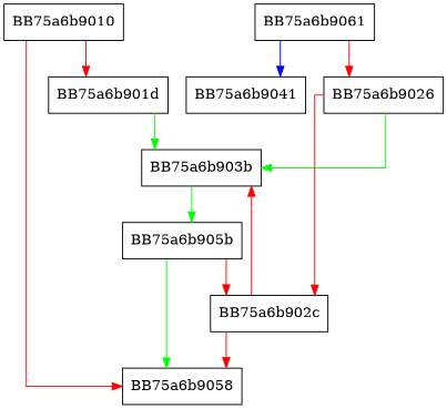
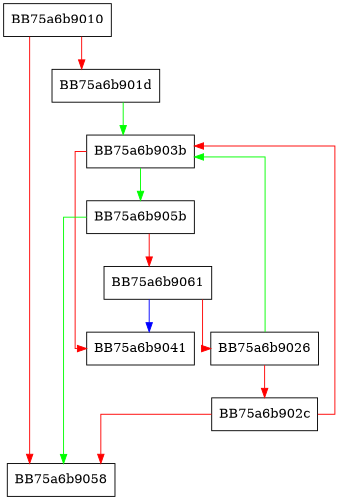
  digraph {
    splines=ortho
    node [shape=box]
    edge [color=red]
    BB75a6b9010
    BB75a6b9058
    BB75a6b901d
    BB75a6b903b
    BB75a6b905b
    BB75a6b9041
    BB75a6b9026
    BB75a6b902c
    BB75a6b9061
    BB75a6b9010 -> BB75a6b9058
    BB75a6b9010 -> BB75a6b901d
    BB75a6b901d -> BB75a6b903b [color=green]
    BB75a6b903b -> BB75a6b905b [color=green]
+   BB75a6b903b -> BB75a6b9041
    BB75a6b905b -> BB75a6b9058 [color=green]
-   BB75a6b905b -> BB75a6b902c
+   BB75a6b905b -> BB75a6b9061
    BB75a6b9026 -> BB75a6b903b [color=green]
    BB75a6b9026 -> BB75a6b902c
    BB75a6b902c -> BB75a6b9058
    BB75a6b902c -> BB75a6b903b
    BB75a6b9061 -> BB75a6b9041 [color=blue]
    BB75a6b9061 -> BB75a6b9026
  }
